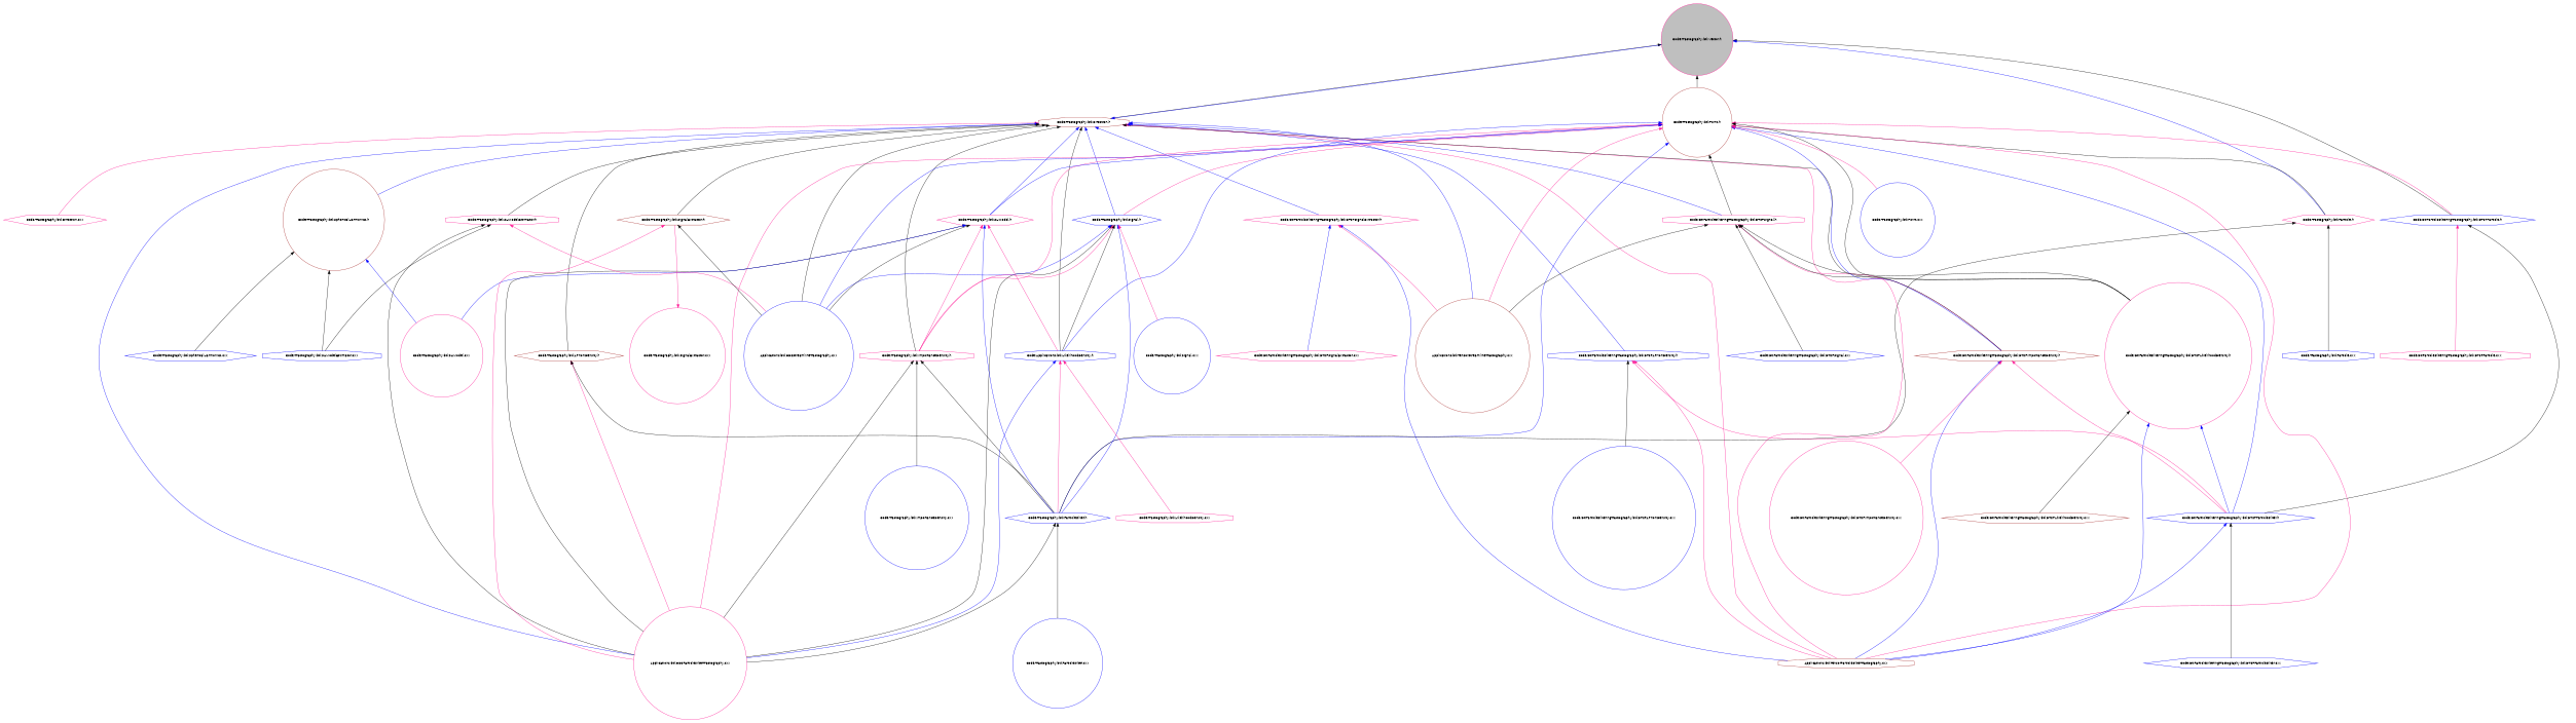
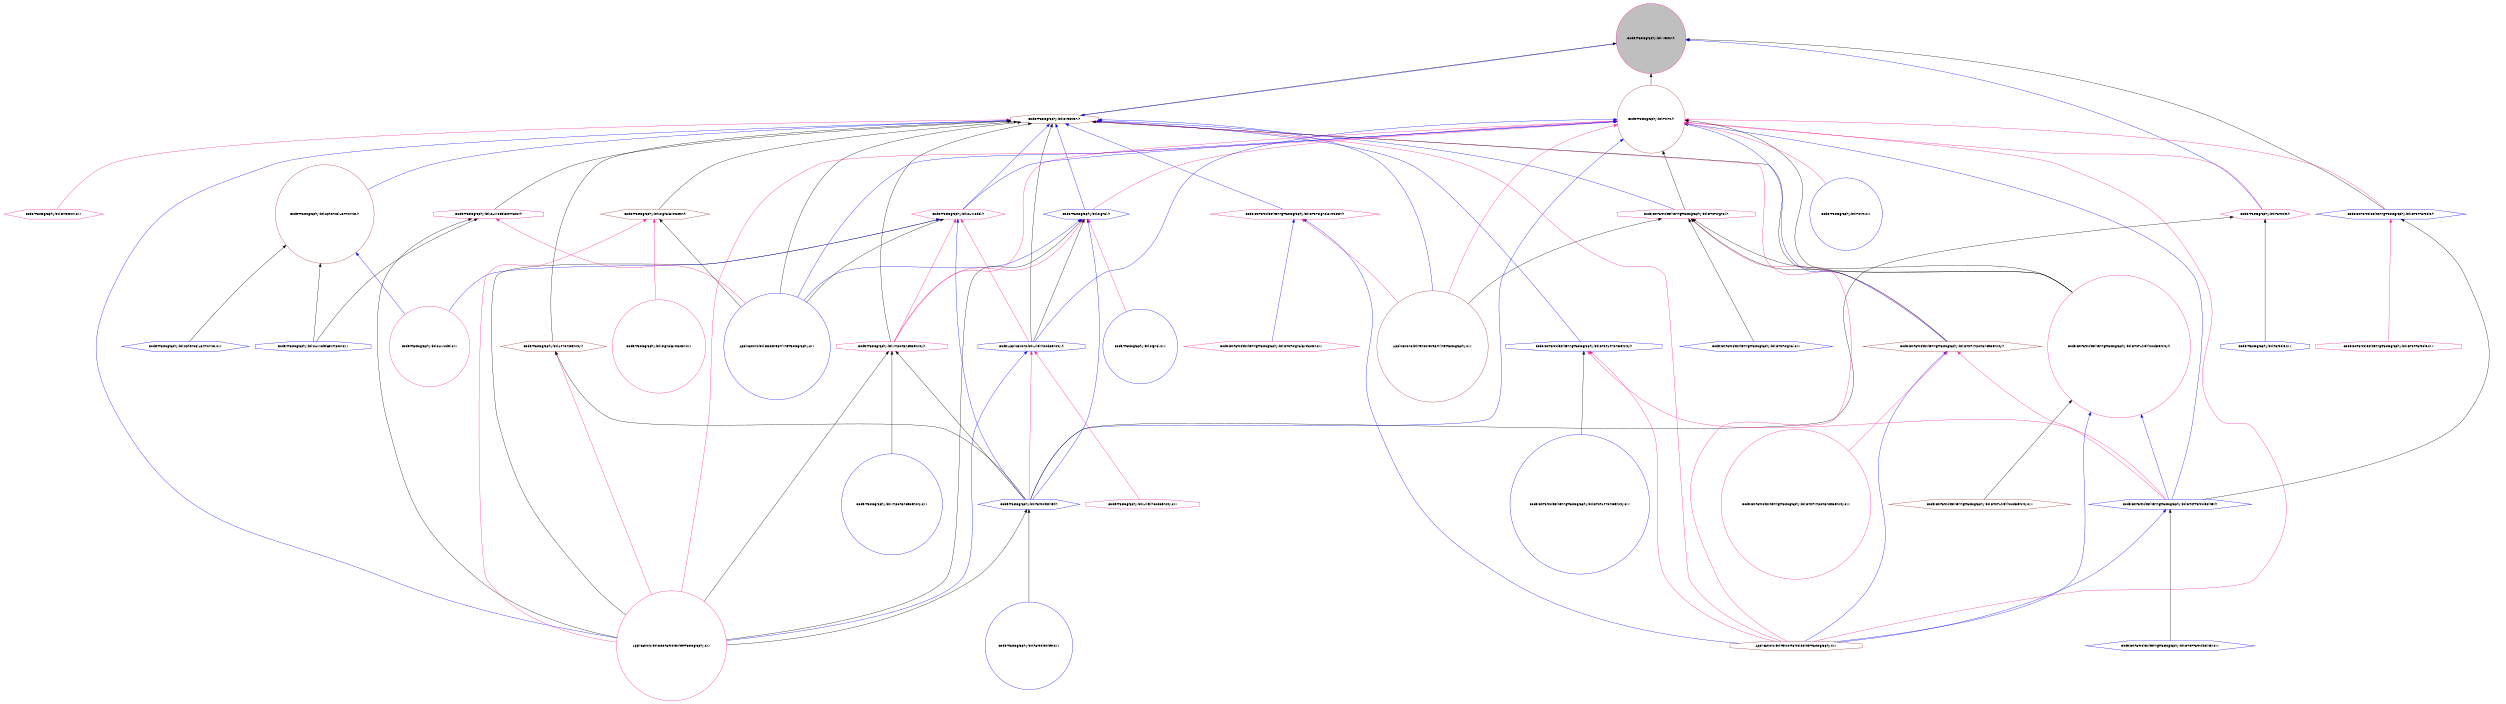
  digraph {
    fontname="DejaVu Sans"
    node [color=blue fillcolor=white fontname="DejaVu Sans" fontsize=10 shape=hexagon style=filled]
    edge [color=black dir=back fontname="DejaVu Sans" fontsize=10 labelfontname="FreeSans.ttf" labelfontsize=10 style=solid]
    n1 [color=deeppink fillcolor=grey75 fontcolor=black height=0.2 label="Code/Tractography/btkVector.h" shape=circle width=0.4]
    n2 [height=0.2 label="Code/DtiParticleFilteringTractography/btkDTFPParticle.h" width=0.4]
    n3 [color=brown height=0.2 label="Code/Tractography/btkDirection.h" shape=octagon width=0.4]
    n4 [color=brown height=0.2 label="Code/Tractography/btkPoint.h" shape=circle width=0.4]
    n5 [color=deeppink height=0.2 label="Code/Tractography/btkParticle.h" width=0.4]
    n6 [color=deeppink height=0.2 label="Code/DtiParticleFilteringTractography/btkDTFPParticle.cxx" shape=octagon width=0.4]
    n7 [height=0.2 label="Code/DtiParticleFilteringTractography/btkDTFPParticleFilter.h" width=0.4]
    n8 [color=brown height=0.2 label="Applications/btkTensorParticleFilterTractography.cxx" shape=octagon width=0.4]
    n9 [color=deeppink height=0.2 label="Applications/btkODFParticleFilterTractography.cxx" shape=circle width=0.4]
    n10 [height=0.2 label="Applications/btkODFStreamlineTractography.cxx" shape=circle width=0.4]
    n11 [color=brown height=0.2 label="Applications/btkTensorStreamlineTractography.cxx" shape=circle width=0.4]
    n12 [height=0.2 label="Code/DtiParticleFilteringTractography/btkDTFPAPrioriDensity.h" shape=octagon width=0.4]
    n13 [color=brown height=0.2 label="Code/DtiParticleFilteringTractography/btkDTFPImportanceDensity.h" width=0.4]
    n14 [color=deeppink height=0.2 label="Code/DtiParticleFilteringTractography/btkDTFPSignal.h" shape=octagon width=0.4]
    n15 [color=deeppink height=0.2 label="Code/DtiParticleFilteringTractography/btkDTFPLikelihoodDensity.h" shape=circle width=0.4]
    n16 [color=deeppink height=0.2 label="Code/DtiParticleFilteringTractography/btkDTFPSignalExtractor.h" width=0.4]
    n17 [color=brown height=0.2 label="Code/Tractography/btkAPrioriDensity.h" width=0.4]
    n18 [color=deeppink height=0.2 label="Code/Tractography/btkDirection.cxx" width=0.4]
    n19 [color=deeppink height=0.2 label="Code/Tractography/btkImportanceDensity.h" shape=octagon width=0.4]
    n20 [height=0.2 label="Code/Tractography/btkSignal.h" width=0.4]
    n21 [height=0.2 label="Code/Applications/btkLikelihoodDensity.h" shape=octagon width=0.4]
    n22 [color=deeppink height=0.2 label="Code/Tractography/btkSHModel.h" width=0.4]
    n23 [color=brown height=0.2 label="Code/Tractography/btkSphericalHarmonics.h" shape=circle width=0.4]
    n24 [color=deeppink height=0.2 label="Code/Tractography/btkSHModelEstimator.h" shape=octagon width=0.4]
    n25 [color=brown height=0.2 label="Code/Tractography/btkSignalExtractor.h" width=0.4]
    n26 [height=0.2 label="Code/Tractography/btkParticleFilter.h" width=0.4]
    n27 [height=0.2 label="Code/Tractography/btkPoint.cxx" shape=circle width=0.4]
    n28 [height=0.2 label="Code/Tractography/btkParticle.cxx" shape=octagon width=0.4]
    n29 [height=0.2 label="Code/DtiParticleFilteringTractography/btkDTFPParticleFilter.cxx" width=0.4]
    n30 [height=0.2 label="Code/DtiParticleFilteringTractography/btkDTFPAPrioriDensity.cxx" shape=circle width=0.4]
    n31 [color=deeppink height=0.2 label="Code/DtiParticleFilteringTractography/btkDTFPImportanceDensity.cxx" shape=circle width=0.4]
    n32 [height=0.2 label="Code/DtiParticleFilteringTractography/btkDTFPSignal.cxx" width=0.4]
    n33 [color=brown height=0.2 label="Code/DtiParticleFilteringTractography/btkDTFPLikelihoodDensity.cxx" width=0.4]
    n34 [color=deeppink height=0.2 label="Code/DtiParticleFilteringTractography/btkDTFPSignalExtractor.cxx" width=0.4]
    n35 [height=0.2 label="Code/Tractography/btkImportanceDensity.cxx" shape=circle width=0.4]
    n36 [height=0.2 label="Code/Tractography/btkSignal.cxx" shape=circle width=0.4]
    n37 [color=deeppink height=0.2 label="Code/Tractography/btkLikelihoodDensity.cxx" shape=octagon width=0.4]
    n38 [color=deeppink height=0.2 label="Code/Tractography/btkSHModel.cxx" shape=circle width=0.4]
    n39 [height=0.2 label="Code/Tractography/btkSHModelEstimator.cxx" shape=octagon width=0.4]
    n40 [height=0.2 label="Code/Tractography/btkSphericalHarmonics.cxx" width=0.4]
    n41 [color=deeppink height=0.2 label="Code/Tractography/btkSignalExtractor.cxx" shape=circle width=0.4]
    n42 [height=0.2 label="Code/Tractography/btkParticleFilter.cxx" shape=circle width=0.4]
    n1 -> n2
    n1 -> n3
    n1 -> n4
    n1 -> n5 [color=blue]
    n2 -> n6 [color=deeppink]
    n2 -> n7
    n3 -> n1 [color=blue]
    n3 -> n8 [color=deeppink]
    n3 -> n9 [color=blue]
    n3 -> n10
    n3 -> n11 [color=blue]
    n3 -> n12 [color=blue]
    n3 -> n13 [color=deeppink]
    n3 -> n14 [color=blue]
    n3 -> n15
    n3 -> n16 [color=blue]
    n3 -> n17
    n3 -> n18 [color=deeppink]
    n3 -> n19
    n3 -> n20 [color=blue]
    n3 -> n21
    n3 -> n22 [color=blue]
    n3 -> n23 [color=blue]
    n3 -> n24
    n3 -> n25
    n4 -> n2 [color=deeppink]
-   n4 -> n5
+   n4 -> n5 [color=deeppink]
    n4 -> n7 [color=blue]
    n4 -> n8 [color=deeppink]
    n4 -> n9 [color=deeppink]
    n4 -> n10 [color=blue]
    n4 -> n11 [color=deeppink]
    n4 -> n13 [color=blue]
    n4 -> n14
    n4 -> n15
    n4 -> n19 [color=deeppink]
    n4 -> n20 [color=deeppink]
    n4 -> n21 [color=blue]
    n4 -> n22 [color=blue]
    n4 -> n26 [color=blue]
    n4 -> n27 [color=deeppink]
    n5 -> n26
    n5 -> n28
    n7 -> n8 [color=blue]
    n7 -> n29
    n12 -> n7 [color=deeppink]
    n12 -> n8 [color=deeppink]
    n12 -> n30
    n13 -> n7 [color=deeppink]
    n13 -> n8 [color=blue]
    n13 -> n31 [color=deeppink]
    n14 -> n8 [color=deeppink]
    n14 -> n11
    n14 -> n13
    n14 -> n15
    n14 -> n32
    n15 -> n7 [color=blue]
    n15 -> n8 [color=blue]
    n15 -> n33
    n16 -> n8 [color=blue]
    n16 -> n11 [color=deeppink]
    n16 -> n34 [color=blue]
    n17 -> n9 [color=deeppink]
    n17 -> n26
    n19 -> n9
    n19 -> n26
    n19 -> n35
    n20 -> n9
    n20 -> n10 [color=blue]
    n20 -> n19 [color=deeppink]
    n20 -> n21
    n20 -> n26 [color=blue]
    n20 -> n36 [color=deeppink]
    n21 -> n9 [color=blue]
    n21 -> n26 [color=deeppink]
    n21 -> n37 [color=deeppink]
    n22 -> n9
    n22 -> n10
    n22 -> n19 [color=deeppink]
    n22 -> n21 [color=deeppink]
    n22 -> n26 [color=blue]
    n22 -> n38 [color=blue]
    n23 -> n38 [color=blue]
    n23 -> n39
    n23 -> n40
    n24 -> n9
    n24 -> n10 [color=deeppink]
    n24 -> n39
    n25 -> n9 [color=deeppink]
    n25 -> n10
-   n41 -> n25 [color=deeppink]
+   n25 -> n41 [color=deeppink]
    n26 -> n9
    n26 -> n42
  }
